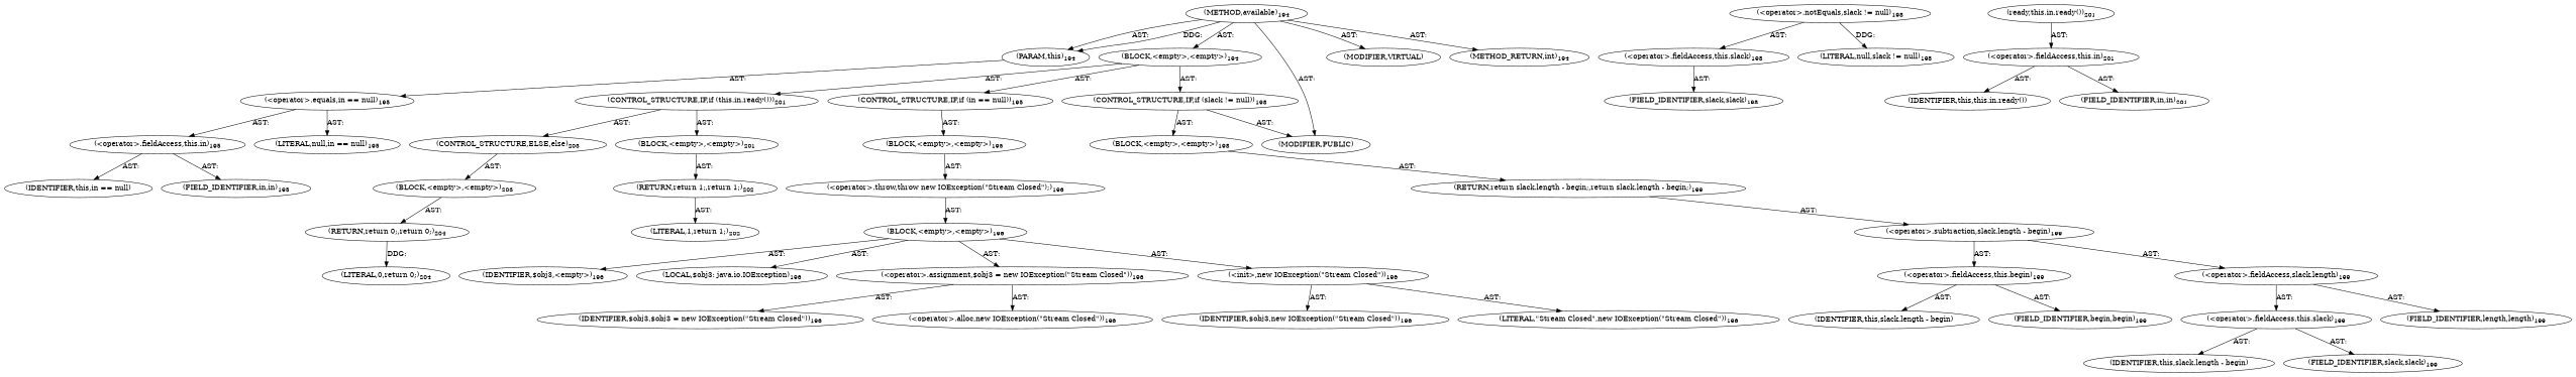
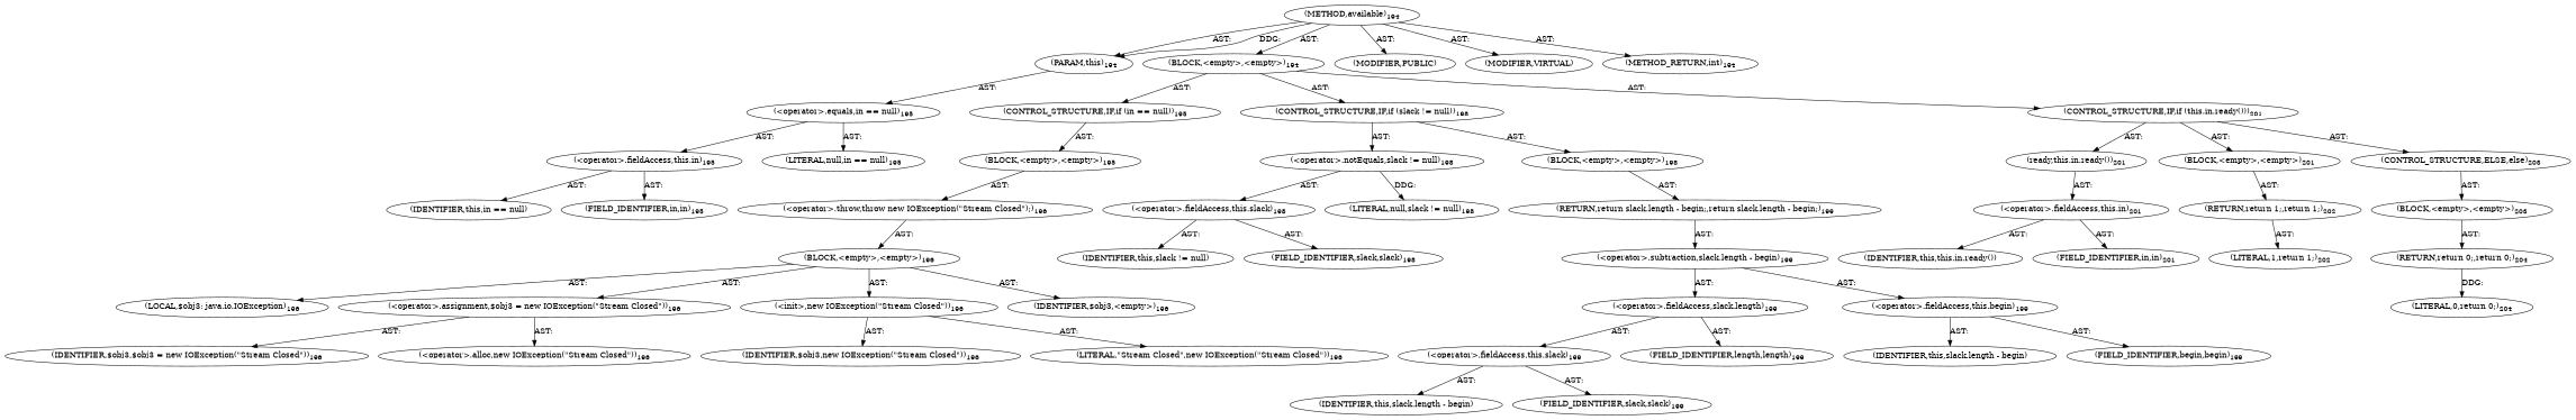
  digraph {
    n1 [label=<(METHOD,available)<SUB>194</SUB>>]
    n2 [label=<(PARAM,this)<SUB>194</SUB>>]
    n3 [label=<(BLOCK,&lt;empty&gt;,&lt;empty&gt;)<SUB>194</SUB>>]
    n4 [label=<(MODIFIER,PUBLIC)>]
    n5 [label=<(MODIFIER,VIRTUAL)>]
    n6 [label=<(METHOD_RETURN,int)<SUB>194</SUB>>]
    n7 [label=<(&lt;operator&gt;.equals,in == null)<SUB>195</SUB>>]
    n8 [label=<(CONTROL_STRUCTURE,IF,if (in == null))<SUB>195</SUB>>]
    n9 [label=<(CONTROL_STRUCTURE,IF,if (slack != null))<SUB>198</SUB>>]
    n10 [label=<(CONTROL_STRUCTURE,IF,if (this.in.ready()))<SUB>201</SUB>>]
    n11 [label=<(BLOCK,&lt;empty&gt;,&lt;empty&gt;)<SUB>195</SUB>>]
    n12 [label=<(&lt;operator&gt;.notEquals,slack != null)<SUB>198</SUB>>]
    n13 [label=<(BLOCK,&lt;empty&gt;,&lt;empty&gt;)<SUB>198</SUB>>]
    n14 [label=<(ready,this.in.ready())<SUB>201</SUB>>]
    n15 [label=<(BLOCK,&lt;empty&gt;,&lt;empty&gt;)<SUB>201</SUB>>]
    n16 [label=<(CONTROL_STRUCTURE,ELSE,else)<SUB>203</SUB>>]
    n17 [label=<(&lt;operator&gt;.fieldAccess,this.in)<SUB>195</SUB>>]
    n18 [label=<(LITERAL,null,in == null)<SUB>195</SUB>>]
    n19 [label=<(&lt;operator&gt;.throw,throw new IOException(&quot;Stream Closed&quot;);)<SUB>196</SUB>>]
    n20 [label=<(IDENTIFIER,this,in == null)>]
    n21 [label=<(FIELD_IDENTIFIER,in,in)<SUB>195</SUB>>]
    n22 [label=<(BLOCK,&lt;empty&gt;,&lt;empty&gt;)<SUB>196</SUB>>]
    n23 [label=<(LOCAL,$obj3: java.io.IOException)<SUB>196</SUB>>]
    n24 [label=<(&lt;operator&gt;.assignment,$obj3 = new IOException(&quot;Stream Closed&quot;))<SUB>196</SUB>>]
    n25 [label=<(&lt;init&gt;,new IOException(&quot;Stream Closed&quot;))<SUB>196</SUB>>]
    n26 [label=<(IDENTIFIER,$obj3,&lt;empty&gt;)<SUB>196</SUB>>]
    n27 [label=<(IDENTIFIER,$obj3,$obj3 = new IOException(&quot;Stream Closed&quot;))<SUB>196</SUB>>]
    n28 [label=<(&lt;operator&gt;.alloc,new IOException(&quot;Stream Closed&quot;))<SUB>196</SUB>>]
    n29 [label=<(IDENTIFIER,$obj3,new IOException(&quot;Stream Closed&quot;))<SUB>196</SUB>>]
    n30 [label=<(LITERAL,&quot;Stream Closed&quot;,new IOException(&quot;Stream Closed&quot;))<SUB>196</SUB>>]
    n31 [label=<(&lt;operator&gt;.fieldAccess,this.slack)<SUB>198</SUB>>]
    n32 [label=<(LITERAL,null,slack != null)<SUB>198</SUB>>]
    n33 [label=<(RETURN,return slack.length - begin;,return slack.length - begin;)<SUB>199</SUB>>]
+   n34 [label=<(IDENTIFIER,this,slack != null)>]
    n35 [label=<(FIELD_IDENTIFIER,slack,slack)<SUB>198</SUB>>]
    n36 [label=<(&lt;operator&gt;.subtraction,slack.length - begin)<SUB>199</SUB>>]
    n37 [label=<(&lt;operator&gt;.fieldAccess,slack.length)<SUB>199</SUB>>]
    n38 [label=<(&lt;operator&gt;.fieldAccess,this.begin)<SUB>199</SUB>>]
    n39 [label=<(&lt;operator&gt;.fieldAccess,this.slack)<SUB>199</SUB>>]
    n40 [label=<(FIELD_IDENTIFIER,length,length)<SUB>199</SUB>>]
    n41 [label=<(IDENTIFIER,this,slack.length - begin)>]
    n42 [label=<(FIELD_IDENTIFIER,begin,begin)<SUB>199</SUB>>]
    n43 [label=<(IDENTIFIER,this,slack.length - begin)>]
    n44 [label=<(FIELD_IDENTIFIER,slack,slack)<SUB>199</SUB>>]
    n45 [label=<(&lt;operator&gt;.fieldAccess,this.in)<SUB>201</SUB>>]
    n46 [label=<(RETURN,return 1;,return 1;)<SUB>202</SUB>>]
    n47 [label=<(BLOCK,&lt;empty&gt;,&lt;empty&gt;)<SUB>203</SUB>>]
    n48 [label=<(IDENTIFIER,this,this.in.ready())>]
    n49 [label=<(FIELD_IDENTIFIER,in,in)<SUB>201</SUB>>]
    n50 [label=<(LITERAL,1,return 1;)<SUB>202</SUB>>]
    n51 [label=<(RETURN,return 0;,return 0;)<SUB>204</SUB>>]
    n52 [label=<(LITERAL,0,return 0;)<SUB>204</SUB>>]
    n1 -> n2 [label="AST: "]
    n1 -> n2 [label="DDG: "]
    n1 -> n3 [label="AST: "]
    n1 -> n4 [label="AST: "]
    n1 -> n5 [label="AST: "]
    n1 -> n6 [label="AST: "]
    n2 -> n7 [label="AST: "]
    n3 -> n8 [label="AST: "]
    n3 -> n9 [label="AST: "]
    n3 -> n10 [label="AST: "]
    n7 -> n17 [label="AST: "]
    n7 -> n18 [label="AST: "]
    n8 -> n11 [label="AST: "]
-   n9 -> n4 [label="AST: "]
+   n9 -> n12 [label="AST: "]
    n9 -> n13 [label="AST: "]
+   n10 -> n14 [label="AST: "]
    n10 -> n15 [label="AST: "]
    n10 -> n16 [label="AST: "]
    n11 -> n19 [label="AST: "]
    n12 -> n31 [label="AST: "]
    n12 -> n32 [label="DDG: "]
    n13 -> n33 [label="AST: "]
    n14 -> n45 [label="AST: "]
    n15 -> n46 [label="AST: "]
    n16 -> n47 [label="AST: "]
    n17 -> n20 [label="AST: "]
    n17 -> n21 [label="AST: "]
    n19 -> n22 [label="AST: "]
    n22 -> n23 [label="AST: "]
    n22 -> n24 [label="AST: "]
    n22 -> n25 [label="AST: "]
    n22 -> n26 [label="AST: "]
    n24 -> n27 [label="AST: "]
    n24 -> n28 [label="AST: "]
    n25 -> n29 [label="AST: "]
    n25 -> n30 [label="AST: "]
+   n31 -> n34 [label="AST: "]
    n31 -> n35 [label="AST: "]
    n33 -> n36 [label="AST: "]
    n36 -> n37 [label="AST: "]
    n36 -> n38 [label="AST: "]
    n37 -> n39 [label="AST: "]
    n37 -> n40 [label="AST: "]
    n38 -> n41 [label="AST: "]
    n38 -> n42 [label="AST: "]
    n39 -> n43 [label="AST: "]
    n39 -> n44 [label="AST: "]
    n45 -> n48 [label="AST: "]
    n45 -> n49 [label="AST: "]
    n46 -> n50 [label="AST: "]
    n47 -> n51 [label="AST: "]
    n51 -> n52 [label="DDG: "]
  }
